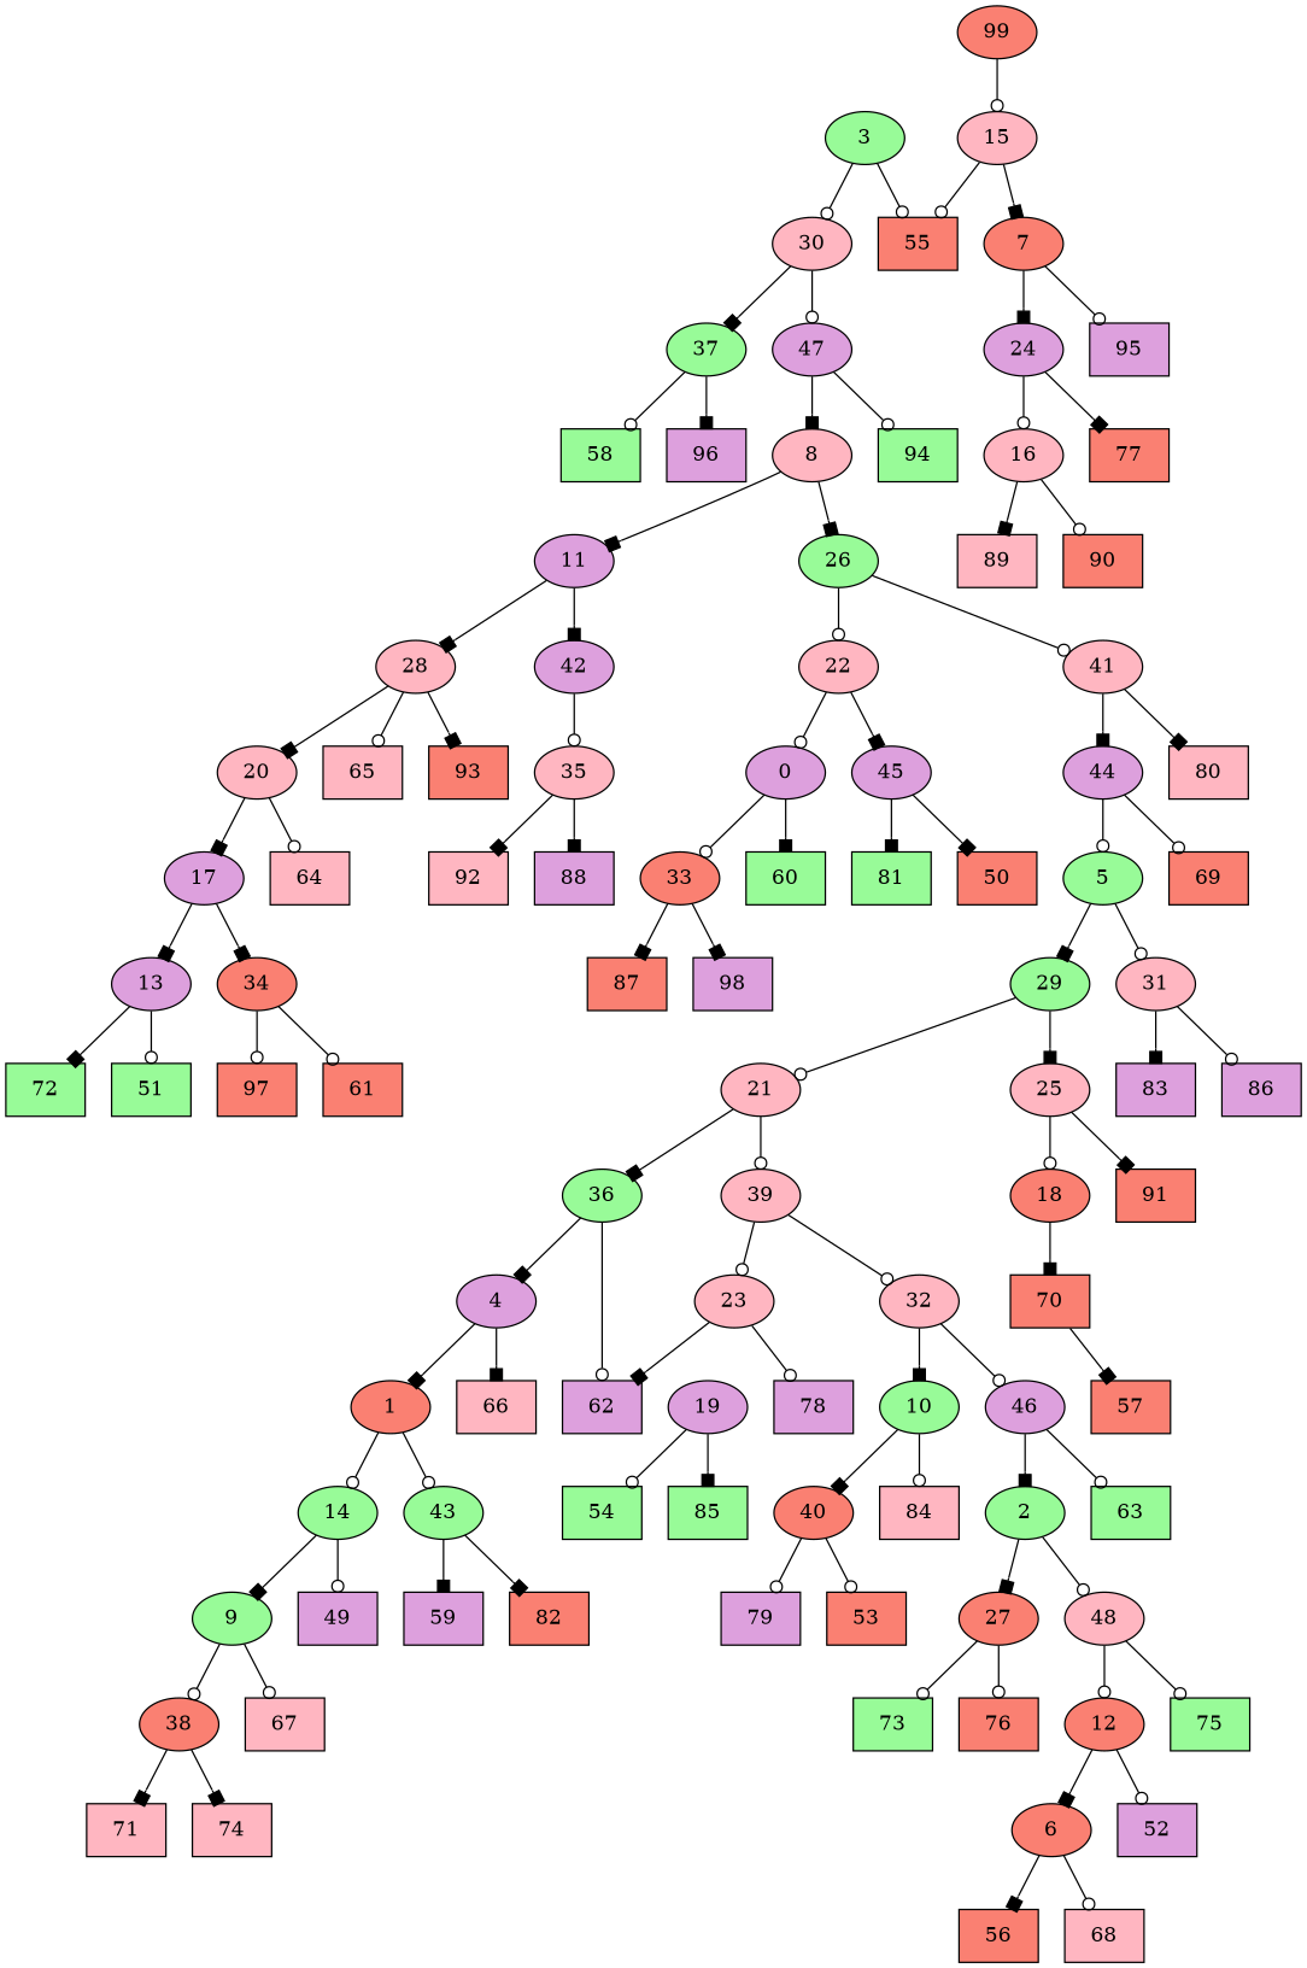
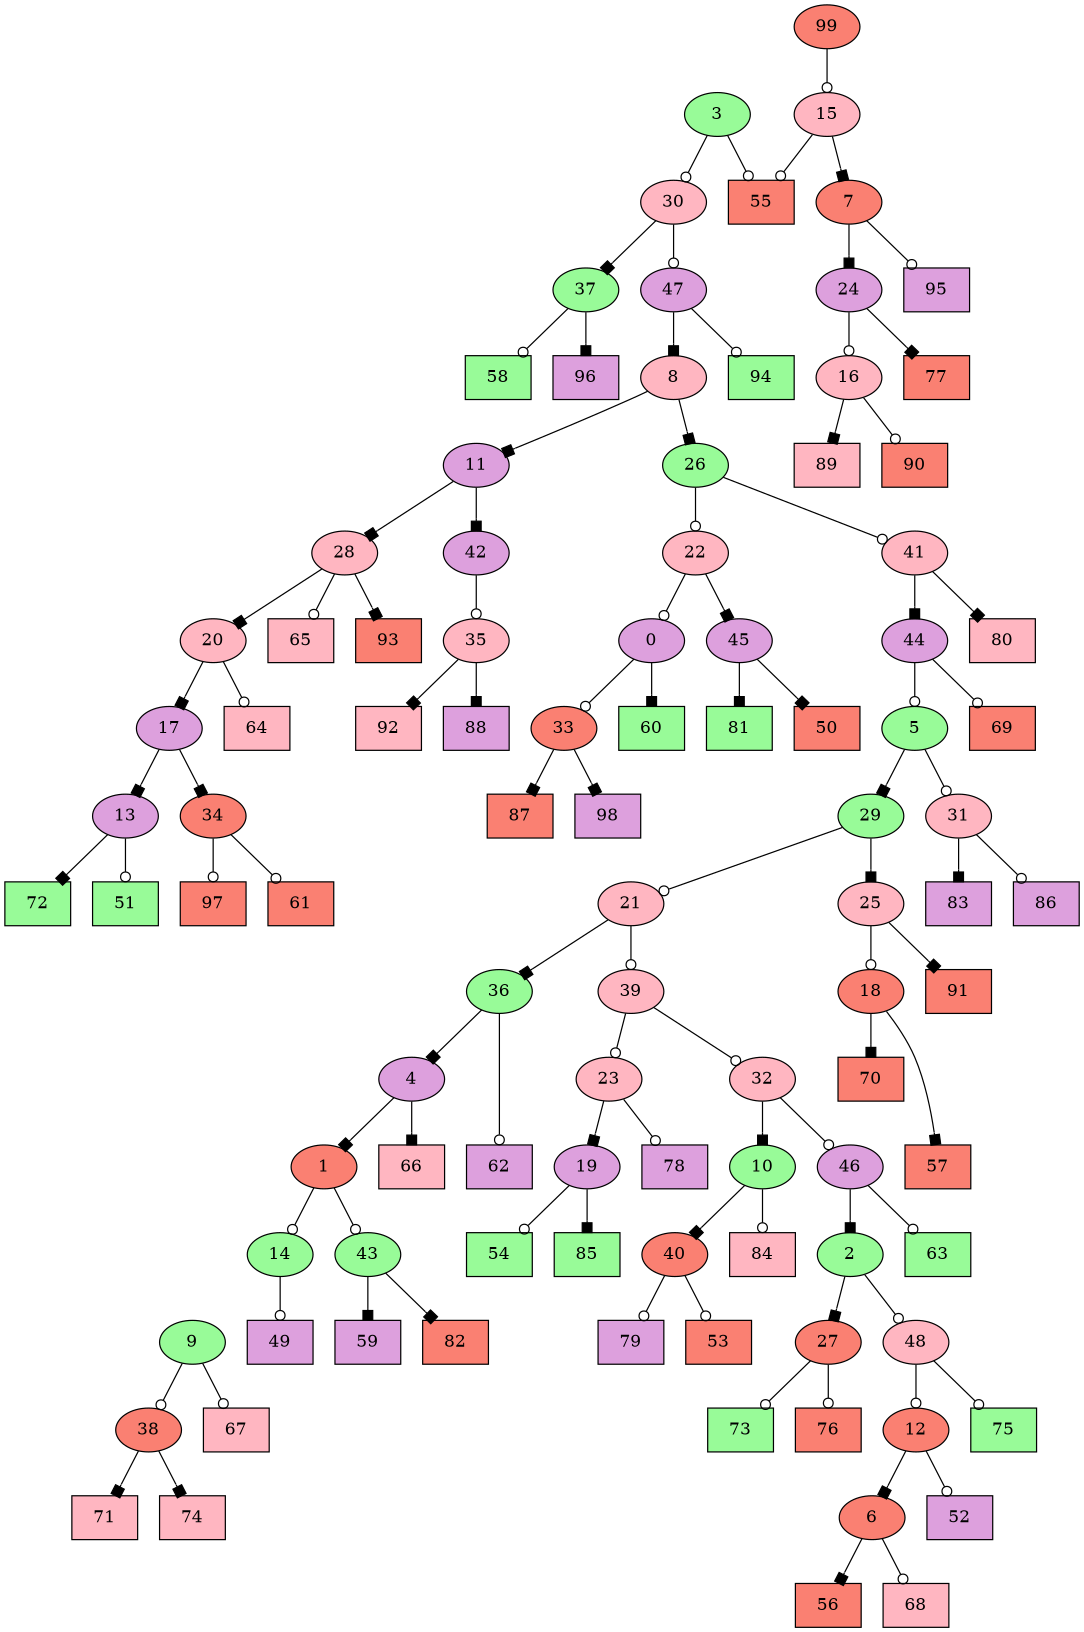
  digraph {
    node [fillcolor=salmon style=filled]
    edge [arrowhead=box]
    n1 [fillcolor=plum label=0]
    n2 [label=33]
    n3 [fillcolor=palegreen label=60 shape=box]
    n4 [label=87 shape=box]
    n5 [fillcolor=plum label=98 shape=box]
    n6 [label=1]
    n7 [fillcolor=palegreen label=14]
    n8 [fillcolor=palegreen label=43]
    n9 [fillcolor=palegreen label=9]
    n10 [fillcolor=plum label=49 shape=box]
    n11 [fillcolor=plum label=59 shape=box]
    n12 [label=82 shape=box]
    n13 [fillcolor=palegreen label=2]
    n14 [label=27]
    n15 [fillcolor=lightpink label=48]
    n16 [fillcolor=palegreen label=73 shape=box]
    n17 [label=76 shape=box]
    n18 [label=12]
    n19 [fillcolor=palegreen label=75 shape=box]
    n20 [fillcolor=palegreen label=3]
    n21 [fillcolor=lightpink label=30]
    n22 [label=55 shape=box]
    n23 [fillcolor=palegreen label=37]
    n24 [fillcolor=plum label=47]
    n25 [fillcolor=plum label=4]
    n26 [fillcolor=lightpink label=66 shape=box]
    n27 [fillcolor=palegreen label=5]
    n28 [fillcolor=palegreen label=29]
    n29 [fillcolor=lightpink label=31]
    n30 [fillcolor=lightpink label=21]
    n31 [fillcolor=lightpink label=25]
    n32 [fillcolor=plum label=83 shape=box]
    n33 [fillcolor=plum label=86 shape=box]
    n34 [label=6]
    n35 [label=56 shape=box]
    n36 [fillcolor=lightpink label=68 shape=box]
    n37 [label=7]
    n38 [fillcolor=plum label=24]
    n39 [fillcolor=plum label=95 shape=box]
    n40 [fillcolor=lightpink label=16]
    n41 [label=77 shape=box]
    n42 [fillcolor=lightpink label=8]
    n43 [fillcolor=plum label=11]
    n44 [fillcolor=palegreen label=26]
    n45 [fillcolor=lightpink label=28]
    n46 [fillcolor=plum label=42]
    n47 [fillcolor=lightpink label=22]
    n48 [fillcolor=lightpink label=41]
    n49 [label=38]
    n50 [fillcolor=lightpink label=67 shape=box]
    n51 [fillcolor=lightpink label=71 shape=box]
    n52 [fillcolor=lightpink label=74 shape=box]
    n53 [fillcolor=palegreen label=10]
    n54 [label=40]
    n55 [fillcolor=lightpink label=84 shape=box]
    n56 [fillcolor=plum label=79 shape=box]
    n57 [label=53 shape=box]
    n58 [fillcolor=lightpink label=20]
    n59 [fillcolor=lightpink label=65 shape=box]
    n60 [label=93 shape=box]
    n61 [fillcolor=lightpink label=35]
    n62 [fillcolor=plum label=52 shape=box]
    n63 [fillcolor=plum label=13]
    n64 [fillcolor=palegreen label=72 shape=box]
    n65 [fillcolor=palegreen label=51 shape=box]
    n66 [fillcolor=lightpink label=15]
    n67 [fillcolor=lightpink label=89 shape=box]
    n68 [label=90 shape=box]
    n69 [fillcolor=plum label=17]
    n70 [label=34]
    n71 [label=97 shape=box]
    n72 [label=61 shape=box]
    n73 [label=18]
    n74 [label=70 shape=box]
    n75 [label=57 shape=box]
    n76 [fillcolor=plum label=19]
    n77 [fillcolor=palegreen label=54 shape=box]
    n78 [fillcolor=palegreen label=85 shape=box]
    n79 [fillcolor=lightpink label=64 shape=box]
    n80 [fillcolor=palegreen label=36]
    n81 [fillcolor=lightpink label=39]
    n82 [fillcolor=plum label=62 shape=box]
    n83 [fillcolor=lightpink label=23]
    n84 [fillcolor=lightpink label=32]
    n85 [fillcolor=plum label=45]
    n86 [fillcolor=palegreen label=81 shape=box]
    n87 [label=50 shape=box]
    n88 [fillcolor=plum label=78 shape=box]
    n89 [label=91 shape=box]
    n90 [fillcolor=plum label=44]
    n91 [fillcolor=lightpink label=80 shape=box]
    n92 [fillcolor=palegreen label=58 shape=box]
    n93 [fillcolor=plum label=96 shape=box]
    n94 [fillcolor=palegreen label=94 shape=box]
    n95 [fillcolor=plum label=46]
    n96 [fillcolor=palegreen label=63 shape=box]
    n97 [fillcolor=lightpink label=92 shape=box]
    n98 [fillcolor=plum label=88 shape=box]
    n99 [label=69 shape=box]
    n100 [label=99]
    n1 -> n2 [arrowhead=odot]
    n1 -> n3
    n2 -> n4
    n2 -> n5
    n6 -> n7 [arrowhead=odot]
    n6 -> n8 [arrowhead=odot]
-   n7 -> n9
    n7 -> n10 [arrowhead=odot]
    n8 -> n11
    n8 -> n12
    n9 -> n49 [arrowhead=odot]
    n9 -> n50 [arrowhead=odot]
    n13 -> n14
    n13 -> n15 [arrowhead=odot]
    n14 -> n16 [arrowhead=odot]
    n14 -> n17 [arrowhead=odot]
    n15 -> n18 [arrowhead=odot]
    n15 -> n19 [arrowhead=odot]
    n18 -> n34
    n18 -> n62 [arrowhead=odot]
    n20 -> n21 [arrowhead=odot]
    n20 -> n22 [arrowhead=odot]
    n21 -> n23
    n21 -> n24 [arrowhead=odot]
    n23 -> n92 [arrowhead=odot]
    n23 -> n93
    n24 -> n42
    n24 -> n94 [arrowhead=odot]
    n25 -> n6
    n25 -> n26
    n27 -> n28
    n27 -> n29 [arrowhead=odot]
    n28 -> n30 [arrowhead=odot]
    n28 -> n31
    n29 -> n32
    n29 -> n33 [arrowhead=odot]
    n30 -> n80
    n30 -> n81 [arrowhead=odot]
    n31 -> n73 [arrowhead=odot]
    n31 -> n89
    n34 -> n35
    n34 -> n36 [arrowhead=odot]
    n37 -> n38
    n37 -> n39 [arrowhead=odot]
    n38 -> n40 [arrowhead=odot]
    n38 -> n41
    n40 -> n67
    n40 -> n68 [arrowhead=odot]
    n42 -> n43
    n42 -> n44
    n43 -> n45
    n43 -> n46
    n44 -> n47 [arrowhead=odot]
    n44 -> n48 [arrowhead=odot]
    n45 -> n58
    n45 -> n59 [arrowhead=odot]
    n45 -> n60
    n46 -> n61 [arrowhead=odot]
    n47 -> n1 [arrowhead=odot]
    n47 -> n85
    n48 -> n90
    n48 -> n91
    n49 -> n51
    n49 -> n52
    n53 -> n54
    n53 -> n55 [arrowhead=odot]
    n54 -> n56 [arrowhead=odot]
    n54 -> n57 [arrowhead=odot]
    n58 -> n69
    n58 -> n79 [arrowhead=odot]
    n61 -> n97
    n61 -> n98
    n63 -> n64
    n63 -> n65 [arrowhead=odot]
    n66 -> n22 [arrowhead=odot]
    n66 -> n37
    n69 -> n63
    n69 -> n70
    n70 -> n71 [arrowhead=odot]
    n70 -> n72 [arrowhead=odot]
    n73 -> n74
-   n74 -> n75
+   n73 -> n75
    n76 -> n77 [arrowhead=odot]
    n76 -> n78
    n80 -> n25
    n80 -> n82 [arrowhead=odot]
    n81 -> n83 [arrowhead=odot]
    n81 -> n84 [arrowhead=odot]
-   n83 -> n82
+   n83 -> n76
    n83 -> n88 [arrowhead=odot]
    n84 -> n53
    n84 -> n95 [arrowhead=odot]
    n85 -> n86
    n85 -> n87
    n90 -> n27 [arrowhead=odot]
    n90 -> n99 [arrowhead=odot]
    n95 -> n13
    n95 -> n96 [arrowhead=odot]
    n100 -> n66 [arrowhead=odot]
  }
